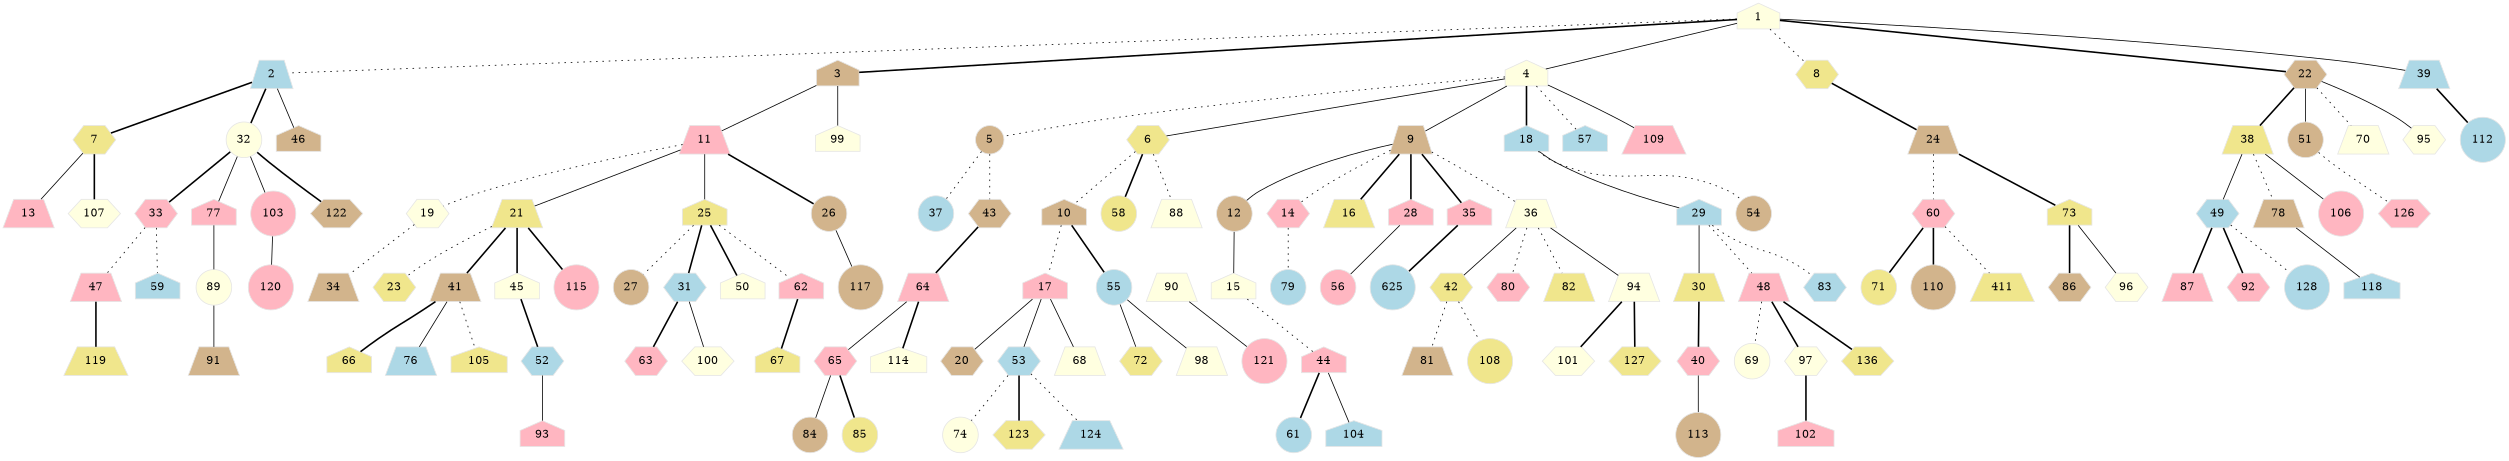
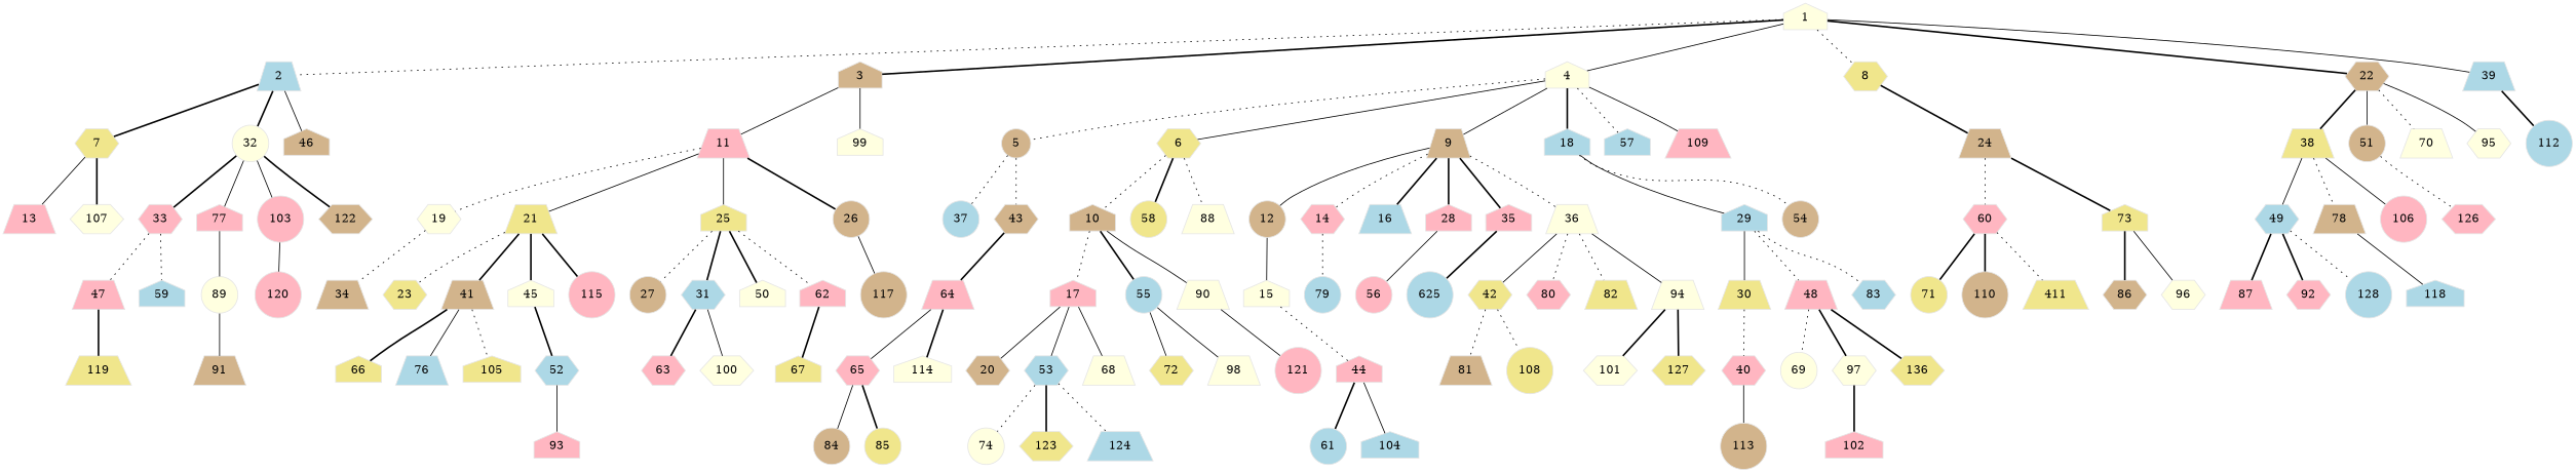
  graph {
    node [color=gray90 fillcolor=lightpink shape=hexagon style=filled]
    edge [style=bold]
    1 [fillcolor=lightyellow shape=house]
    2 [fillcolor=lightblue shape=trapezium]
    3 [fillcolor=tan shape=house]
    4 [fillcolor=lightyellow shape=house]
    8 [fillcolor=khaki]
    22 [fillcolor=tan]
    39 [fillcolor=lightblue shape=trapezium]
    7 [fillcolor=khaki]
    32 [fillcolor=lightyellow shape=circle]
    46 [fillcolor=tan shape=house]
    11 [shape=trapezium]
    99 [fillcolor=lightyellow shape=house]
    5 [fillcolor=tan shape=circle]
    6 [fillcolor=khaki]
    9 [fillcolor=tan shape=trapezium]
    18 [fillcolor=lightblue shape=house]
    57 [fillcolor=lightblue shape=house]
    109 [shape=trapezium]
    24 [fillcolor=tan shape=trapezium]
    38 [fillcolor=khaki shape=trapezium]
    51 [fillcolor=tan shape=circle]
    70 [fillcolor=lightyellow shape=trapezium]
    95 [fillcolor=lightyellow]
    112 [fillcolor=lightblue shape=circle]
    13 [shape=trapezium]
    107 [fillcolor=lightyellow]
    33
    77 [shape=house]
    103 [shape=circle]
    122 [fillcolor=tan]
    19 [fillcolor=lightyellow]
    21 [fillcolor=khaki shape=trapezium]
    25 [fillcolor=khaki shape=house]
    26 [fillcolor=tan shape=circle]
    37 [fillcolor=lightblue shape=circle]
    43 [fillcolor=tan]
    10 [fillcolor=tan shape=house]
    58 [fillcolor=khaki shape=circle]
    88 [fillcolor=lightyellow shape=trapezium]
    12 [fillcolor=tan shape=circle]
    14
-   16 [fillcolor=khaki shape=trapezium]
+   16 [fillcolor=lightblue shape=trapezium]
    28 [shape=house]
    35 [shape=house]
    36 [fillcolor=lightyellow shape=trapezium]
    29 [fillcolor=lightblue shape=house]
    54 [fillcolor=tan shape=circle]
    64 [shape=trapezium]
    17 [shape=house]
    55 [fillcolor=lightblue shape=circle]
    90 [fillcolor=lightyellow shape=trapezium]
    60
    73 [fillcolor=khaki shape=house]
    15 [fillcolor=lightyellow shape=house]
    79 [fillcolor=lightblue shape=circle]
    56 [shape=circle]
    n57 [fillcolor=lightblue label=625 shape=circle]
    42 [fillcolor=khaki]
    80
    82 [fillcolor=khaki shape=trapezium]
    94 [fillcolor=lightyellow shape=trapezium]
    20 [fillcolor=tan]
    53 [fillcolor=lightblue]
    68 [fillcolor=lightyellow shape=trapezium]
    72 [fillcolor=khaki]
    98 [fillcolor=lightyellow shape=trapezium]
    121 [shape=circle]
    34 [fillcolor=tan shape=trapezium]
    23 [fillcolor=khaki]
    41 [fillcolor=tan shape=trapezium]
    45 [fillcolor=lightyellow shape=house]
    115 [shape=circle]
    27 [fillcolor=tan shape=circle]
    31 [fillcolor=lightblue]
    50 [fillcolor=lightyellow shape=house]
    62 [shape=house]
    117 [fillcolor=tan shape=circle]
    44 [shape=house]
    61 [fillcolor=lightblue shape=circle]
    104 [fillcolor=lightblue shape=house]
    74 [fillcolor=lightyellow shape=circle]
    123 [fillcolor=khaki]
    124 [fillcolor=lightblue shape=trapezium]
    30 [fillcolor=khaki shape=trapezium]
    48 [shape=trapezium]
    83 [fillcolor=lightblue]
    66 [fillcolor=khaki shape=house]
    76 [fillcolor=lightblue shape=trapezium]
    105 [fillcolor=khaki shape=house]
    52 [fillcolor=lightblue]
    49 [fillcolor=lightblue]
    78 [fillcolor=tan shape=trapezium]
    106 [shape=circle]
    126
    71 [fillcolor=khaki shape=circle]
    110 [fillcolor=tan shape=circle]
    n97 [fillcolor=khaki label=411 shape=trapezium]
    86 [fillcolor=tan]
    96 [fillcolor=lightyellow]
    63
    100 [fillcolor=lightyellow]
    67 [fillcolor=khaki shape=house]
    40
    69 [fillcolor=lightyellow shape=circle]
    97 [fillcolor=lightyellow]
    n106 [fillcolor=khaki label=136]
    113 [fillcolor=tan shape=circle]
    47 [shape=trapezium]
    59 [fillcolor=lightblue shape=house]
    89 [fillcolor=lightyellow shape=circle]
    120 [shape=circle]
    119 [fillcolor=khaki shape=trapezium]
    81 [fillcolor=tan shape=trapezium]
    108 [fillcolor=khaki shape=circle]
    101 [fillcolor=lightyellow]
    127 [fillcolor=khaki]
    87 [shape=trapezium]
    92
    128 [fillcolor=lightblue shape=circle]
    118 [fillcolor=lightblue shape=house]
    65
    114 [fillcolor=lightyellow shape=house]
    93 [shape=house]
    102 [shape=house]
    84 [fillcolor=tan shape=circle]
    85 [fillcolor=khaki shape=circle]
    91 [fillcolor=tan shape=trapezium]
    1 -- 2 [style=dotted]
    1 -- 3
    1 -- 4 [style=solid]
    1 -- 8 [style=dotted]
    1 -- 22
    1 -- 39 [style=solid]
    2 -- 7
    2 -- 32
    2 -- 46 [style=solid]
    3 -- 11 [style=solid]
    3 -- 99 [style=solid]
    4 -- 5 [style=dotted]
    4 -- 6 [style=solid]
    4 -- 9 [style=solid]
    4 -- 18
    4 -- 57 [style=dotted]
    4 -- 109 [style=solid]
    8 -- 24
    22 -- 38
    22 -- 51 [style=solid]
    22 -- 70 [style=dotted]
    22 -- 95 [style=solid]
    39 -- 112
    7 -- 13 [style=solid]
    7 -- 107
    32 -- 33
    32 -- 77 [style=solid]
    32 -- 103 [style=solid]
    32 -- 122
    11 -- 19 [style=dotted]
    11 -- 21 [style=solid]
    11 -- 25 [style=solid]
    11 -- 26
    5 -- 37 [style=dotted]
    5 -- 43 [style=dotted]
    6 -- 10 [style=dotted]
    6 -- 58
    6 -- 88 [style=dotted]
    9 -- 12 [style=solid]
    9 -- 14 [style=dotted]
    9 -- 16
    9 -- 28
    9 -- 35
    9 -- 36 [style=dotted]
    18 -- 29 [style=solid]
    18 -- 54 [style=dotted]
    24 -- 60 [style=dotted]
    24 -- 73
    38 -- 49 [style=solid]
    38 -- 78 [style=dotted]
    38 -- 106 [style=solid]
    51 -- 126 [style=dotted]
    33 -- 47 [style=dotted]
    33 -- 59 [style=dotted]
    77 -- 89 [style=solid]
    103 -- 120 [style=solid]
    19 -- 34 [style=dotted]
    21 -- 23 [style=dotted]
    21 -- 41
    21 -- 45
    21 -- 115
    25 -- 27 [style=dotted]
    25 -- 31
    25 -- 50
    25 -- 62 [style=dotted]
    26 -- 117 [style=solid]
    43 -- 64
    10 -- 17 [style=dotted]
    10 -- 55
+   10 -- 90 [style=solid]
    12 -- 15 [style=solid]
    14 -- 79 [style=dotted]
    28 -- 56 [style=solid]
    35 -- n57
    36 -- 42 [style=solid]
    36 -- 80 [style=dotted]
    36 -- 82 [style=dotted]
    36 -- 94 [style=solid]
    29 -- 30 [style=solid]
    29 -- 48 [style=dotted]
    29 -- 83 [style=dotted]
    64 -- 65 [style=solid]
    64 -- 114
    17 -- 20 [style=solid]
    17 -- 53 [style=solid]
    17 -- 68 [style=solid]
    55 -- 72 [style=solid]
    55 -- 98 [style=solid]
    90 -- 121 [style=solid]
    60 -- 71
    60 -- 110
    60 -- n97 [style=dotted]
    73 -- 86
    73 -- 96 [style=solid]
    15 -- 44 [style=dotted]
    42 -- 81 [style=dotted]
    42 -- 108 [style=dotted]
    94 -- 101
    94 -- 127
    53 -- 74 [style=dotted]
    53 -- 123
    53 -- 124 [style=dotted]
    41 -- 66
    41 -- 76 [style=solid]
    41 -- 105 [style=dotted]
    45 -- 52
    31 -- 63
    31 -- 100 [style=solid]
    62 -- 67
    44 -- 61
    44 -- 104 [style=solid]
-   30 -- 40
+   30 -- 40 [style=dotted]
    48 -- 69 [style=dotted]
    48 -- 97
    48 -- n106
    52 -- 93 [style=solid]
    49 -- 87
    49 -- 92
    49 -- 128 [style=dotted]
    78 -- 118 [style=solid]
    40 -- 113 [style=solid]
    97 -- 102
    47 -- 119
    89 -- 91 [style=solid]
    65 -- 84 [style=solid]
    65 -- 85
  }
